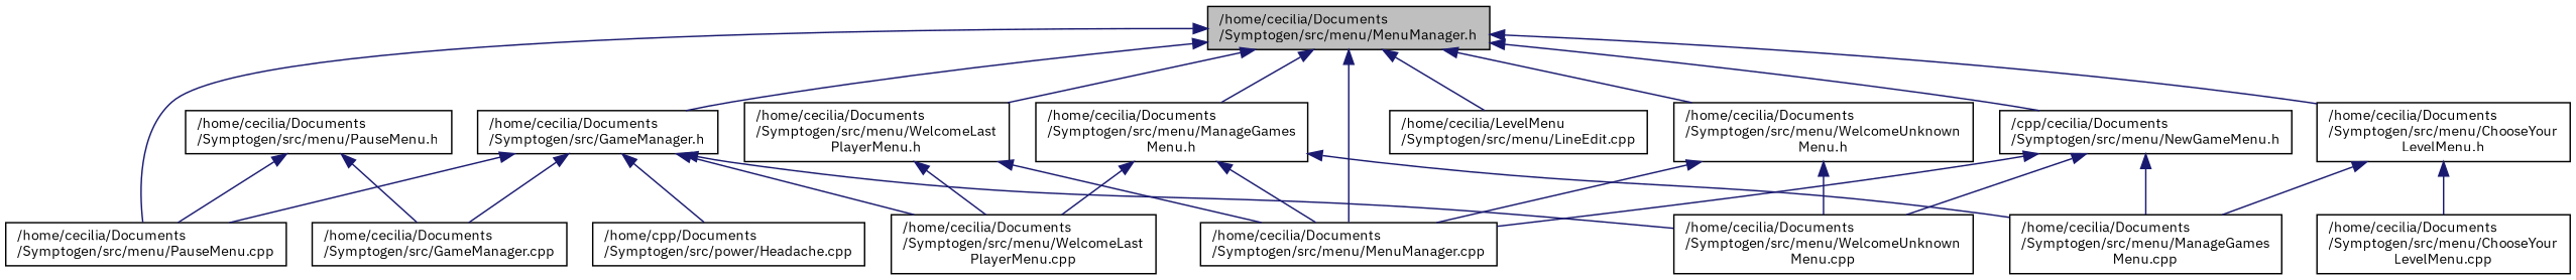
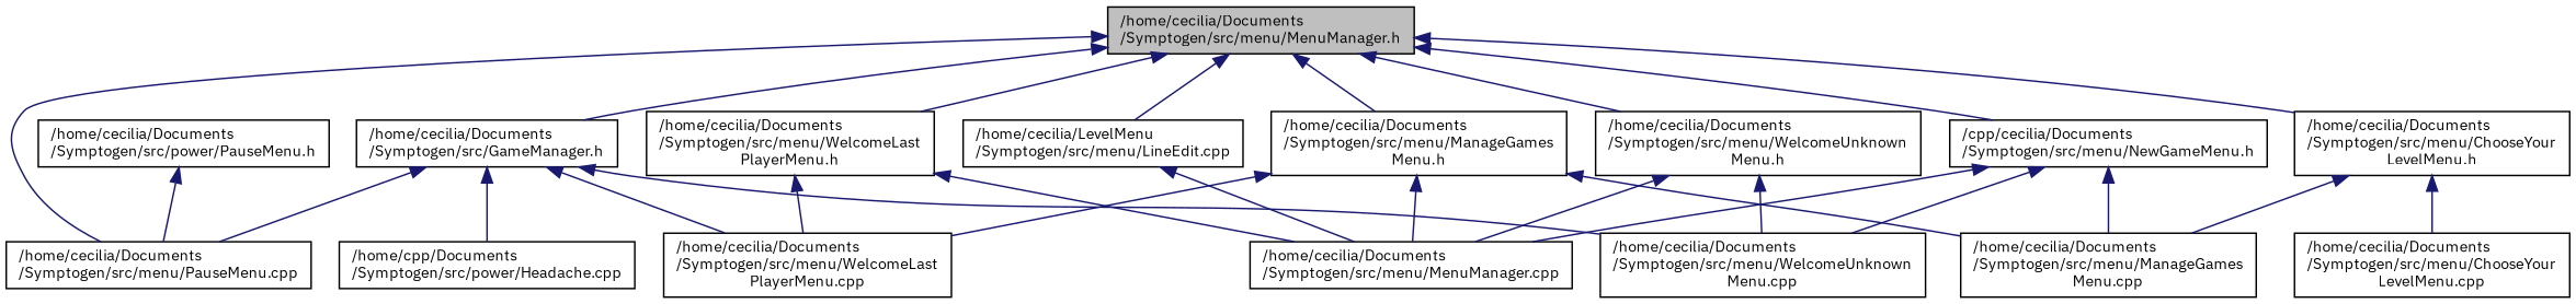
  digraph {
    fontname="IBM Plex Sans"
    node [color=black fillcolor=white fontname="IBM Plex Sans" fontsize=10 shape=record style=filled]
    edge [color=midnightblue dir=back fontname="IBM Plex Sans" fontsize=10 labelfontname=Helvetica labelfontsize=10 style=solid]
    n1 [fillcolor=grey75 fontcolor=black height=0.2 label="/home/cecilia/Documents\l/Symptogen/src/menu/MenuManager.h" width=0.4]
    n2 [height=0.2 label="/home/cecilia/Documents\l/Symptogen/src/GameManager.h" width=0.4]
    n3 [height=0.2 label="/home/cecilia/Documents\l/Symptogen/src/menu/ChooseYour\lLevelMenu.h" width=0.4]
    n4 [height=0.2 label="/home/cecilia/LevelMenu\l/Symptogen/src/menu/LineEdit.cpp" width=0.4]
    n5 [height=0.2 label="/home/cecilia/Documents\l/Symptogen/src/menu/ManageGames\lMenu.h" width=0.4]
    n6 [height=0.2 label="/home/cecilia/Documents\l/Symptogen/src/menu/MenuManager.cpp" width=0.4]
    n7 [height=0.2 label="/cpp/cecilia/Documents\l/Symptogen/src/menu/NewGameMenu.h" width=0.4]
    n8 [height=0.2 label="/home/cecilia/Documents\l/Symptogen/src/menu/WelcomeUnknown\lMenu.h" width=0.4]
    n9 [height=0.2 label="/home/cecilia/Documents\l/Symptogen/src/menu/WelcomeLast\lPlayerMenu.h" width=0.4]
    n10 [height=0.2 label="/home/cecilia/Documents\l/Symptogen/src/menu/PauseMenu.cpp" width=0.4]
-   n11 [height=0.2 label="/home/cecilia/Documents\l/Symptogen/src/GameManager.cpp" width=0.4]
    n12 [height=0.2 label="/home/cecilia/Documents\l/Symptogen/src/menu/WelcomeLast\lPlayerMenu.cpp" width=0.4]
    n13 [height=0.2 label="/home/cecilia/Documents\l/Symptogen/src/menu/WelcomeUnknown\lMenu.cpp" width=0.4]
    n14 [height=0.2 label="/home/cpp/Documents\l/Symptogen/src/power/Headache.cpp" width=0.4]
-   n15 [height=0.2 label="/home/cecilia/Documents\l/Symptogen/src/menu/PauseMenu.h" width=0.4]
+   n15 [height=0.2 label="/home/cecilia/Documents\l/Symptogen/src/power/PauseMenu.h" width=0.4]
    n16 [height=0.2 label="/home/cecilia/Documents\l/Symptogen/src/menu/ChooseYour\lLevelMenu.cpp" width=0.4]
    n17 [height=0.2 label="/home/cecilia/Documents\l/Symptogen/src/menu/ManageGames\lMenu.cpp" width=0.4]
    n1 -> n2
    n1 -> n3
    n1 -> n4
    n1 -> n5
-   n1 -> n6
+   n4 -> n6
    n1 -> n7
    n1 -> n8
    n1 -> n9
    n1 -> n10
    n2 -> n10
-   n2 -> n11
    n2 -> n12
    n2 -> n13
    n2 -> n14
    n3 -> n16
    n3 -> n17
    n5 -> n6
    n5 -> n12
    n5 -> n17
    n7 -> n6
    n7 -> n13
    n7 -> n17
    n8 -> n6
    n8 -> n13
    n9 -> n6
    n9 -> n12
    n15 -> n10
-   n15 -> n11
  }
